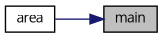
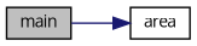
  digraph {
    rankdir=LR
    fontname="Open Sans"
    node [color=black fontname="Open Sans" fontsize=10 shape=record style=filled]
    n1 [fillcolor=grey75 fontcolor=black height=0.2 label=main width=0.4]
    n2 [fillcolor=white height=0.2 label=area width=0.4]
-   n2 -> n1 [color=midnightblue fontname="Open Sans" fontsize=10 labelfontname=Helvetica labelfontsize=10 style=solid]
+   n1 -> n2 [color=midnightblue fontname="Open Sans" fontsize=10 labelfontname=Helvetica labelfontsize=10 style=solid]
  }
